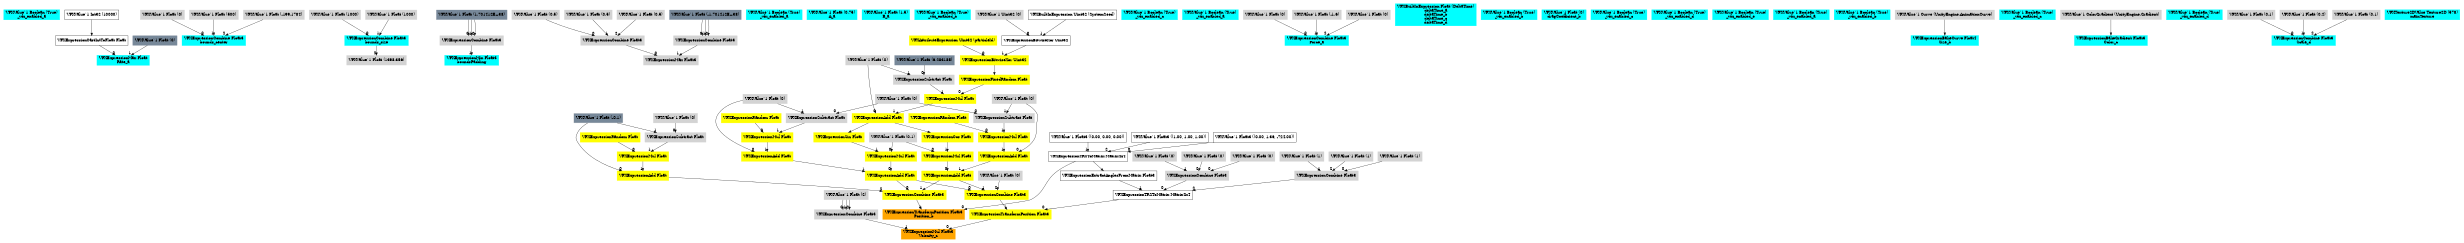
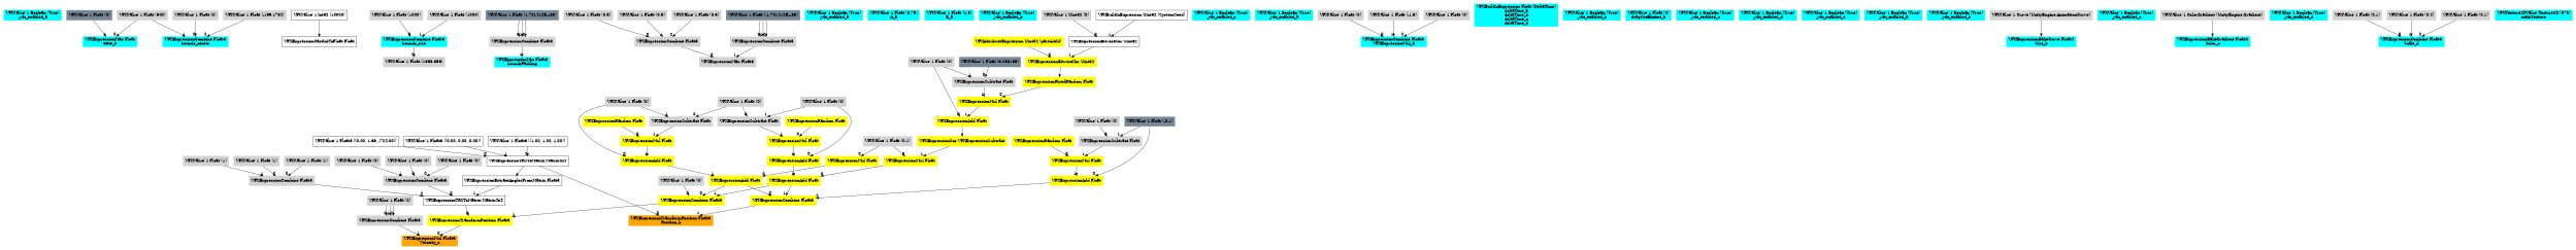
  digraph {
    node [color=lightgray shape=box style=filled]
    edge [headlabel=1]
    n1 [color=cyan label="VFXValue`1 Boolean (True)\n_vfx_enabled_a"]
    n2 [color=cyan label="VFXExpressionMax Float\nRate_a"]
    n3 [label="VFXExpressionCastIntToFloat Float" color="" style=""]
    n4 [label="VFXValue`1 Int32 (10000)" color="" style=""]
    n5 [color=lightslategray label="VFXValue`1 Float (0)"]
    n6 [color=cyan label="VFXExpressionCombine Float3\nbounds_center"]
    n7 [label="VFXValue`1 Float (0)"]
    n8 [label="VFXValue`1 Float (500)"]
    n9 [label="VFXValue`1 Float (-199.1784)"]
    n10 [color=cyan label="VFXExpressionCombine Float3\nbounds_size"]
    n11 [label="VFXValue`1 Float (1398.356)"]
    n12 [label="VFXValue`1 Float (1000)"]
    n13 [label="VFXValue`1 Float (1000)"]
    n14 [color=cyan label="VFXExpressionMin Float3\nboundsPadding"]
    n15 [label="VFXExpressionMax Float3"]
    n16 [label="VFXExpressionCombine Float3"]
    n17 [label="VFXValue`1 Float (0.5)"]
    n18 [label="VFXValue`1 Float (0.5)"]
    n19 [label="VFXValue`1 Float (0.5)"]
    n20 [label="VFXExpressionCombine Float3"]
    n21 [color=lightslategray label="VFXValue`1 Float (-1.701412E+38)"]
    n22 [label="VFXExpressionCombine Float3"]
    n23 [color=lightslategray label="VFXValue`1 Float (1.701412E+38)"]
    n24 [color=cyan label="VFXValue`1 Boolean (True)\n_vfx_enabled_a"]
    n25 [color=cyan label="VFXValue`1 Float (0.75)\nA_a"]
    n26 [color=cyan label="VFXValue`1 Float (1.5)\nB_a"]
    n27 [color=cyan label="VFXValue`1 Boolean (True)\n_vfx_enabled_b"]
    n28 [color=orange label="VFXExpressionTransformPosition Float3\nPosition_b"]
    n29 [label="VFXExpressionTRSToMatrix Matrix4x4" color="" style=""]
    n30 [label="VFXExpressionExtractAnglesFromMatrix Float3" color="" style=""]
    n31 [label="VFXExpressionTRSToMatrix Matrix4x4" color="" style=""]
    n32 [label="VFXValue`1 Float3 ((0.00, 1.36, -724.00))" color="" style=""]
    n33 [label="VFXValue`1 Float3 ((0.00, 0.00, 0.00))" color="" style=""]
    n34 [label="VFXValue`1 Float3 ((1.00, 1.00, 1.00))" color="" style=""]
    n35 [color=yellow label="VFXExpressionCombine Float3"]
    n36 [color=yellow label="VFXExpressionAdd Float"]
    n37 [color=yellow label="VFXExpressionCombine Float3"]
    n38 [color=yellow label="VFXExpressionTransformPosition Float3"]
    n39 [color=yellow label="VFXExpressionMul Float"]
    n40 [label="VFXValue`1 Float (0.1)"]
    n41 [color=yellow label="VFXExpressionMul Float"]
    n42 [color=yellow label="VFXExpressionAdd Float"]
-   n43 [color=yellow label="VFXExpressionSin Float"]
    n44 [color=yellow label="VFXExpressionAdd Float"]
-   n45 [color=yellow label="VFXExpressionCos Float"]
+   n45 [color=yellow label="VFXExpressionCos VFXExpressionSubtract"]
    n46 [label="VFXValue`1 Float (0)"]
    n47 [label="VFXExpressionSubtract Float"]
    n48 [color=yellow label="VFXExpressionMul Float"]
    n49 [color=yellow label="VFXExpressionFixedRandom Float"]
    n50 [color=yellow label="VFXExpressionBitwiseXor Uint32"]
    n51 [color=yellow label="VFXAttributeExpression Uint32 (particleId)"]
    n52 [label="VFXExpressionBitwiseXor Uint32" color="" style=""]
    n53 [label="VFXValue`1 Uint32 (0)"]
    n54 [label="VFXBuiltInExpression Uint32 (SystemSeed)" color="" style=""]
    n55 [color=lightslategray label="VFXValue`1 Float (6.283185)"]
    n56 [color=yellow label="VFXExpressionAdd Float"]
    n57 [label="VFXValue`1 Float (0)"]
    n58 [label="VFXExpressionSubtract Float"]
    n59 [color=yellow label="VFXExpressionMul Float"]
    n60 [color=yellow label="VFXExpressionRandom Float"]
    n61 [label="VFXValue`1 Float (0)"]
    n62 [label="VFXExpressionSubtract Float"]
    n63 [color=yellow label="VFXExpressionMul Float"]
    n64 [color=yellow label="VFXExpressionAdd Float"]
    n65 [label="VFXValue`1 Float (0)"]
    n66 [color=yellow label="VFXExpressionRandom Float"]
    n67 [color=yellow label="VFXExpressionAdd Float"]
    n68 [fillcolor=lightslategray label="VFXValue`1 Float (-0.1)"]
    n69 [label="VFXExpressionSubtract Float"]
    n70 [color=yellow label="VFXExpressionMul Float"]
    n71 [color=yellow label="VFXExpressionRandom Float"]
    n72 [label="VFXValue`1 Float (0)"]
    n73 [color=cyan label="VFXValue`1 Boolean (True)\n_vfx_enabled_c"]
    n74 [color=orange label="VFXExpressionMul Float3\nVelocity_c"]
    n75 [label="VFXExpressionCombine Float3"]
    n76 [label="VFXValue`1 Float (0)"]
    n77 [label="VFXValue`1 Float (0)"]
    n78 [label="VFXValue`1 Float (0)"]
    n79 [label="VFXExpressionCombine Float3"]
    n80 [label="VFXValue`1 Float (1)"]
    n81 [label="VFXValue`1 Float (1)"]
    n82 [label="VFXValue`1 Float (1)"]
    n83 [label="VFXValue`1 Float (0)"]
    n84 [label="VFXExpressionCombine Float3"]
    n85 [label="VFXValue`1 Float (2)"]
    n86 [color=cyan label="VFXValue`1 Boolean (True)\n_vfx_enabled_a"]
-   n87 [color=cyan label="VFXExpressionCombine Float3\nForce_a"]
+   n87 [color=cyan label="VFXExpressionCombine Float3\nVFXExpressionMul_a"]
    n88 [label="VFXValue`1 Float (0)"]
    n89 [label="VFXValue`1 Float (-1.6)"]
    n90 [label="VFXValue`1 Float (0)"]
    n91 [color=cyan label="VFXBuiltInExpression Float (DeltaTime)\ndeltaTime_a\ndeltaTime_b\ndeltaTime_c\ndeltaTime_d"]
    n92 [color=cyan label="VFXValue`1 Boolean (True)\n_vfx_enabled_b"]
    n93 [color=cyan label="VFXValue`1 Float (0)\ndragCoefficient_b"]
    n94 [color=cyan label="VFXValue`1 Boolean (True)\n_vfx_enabled_c"]
    n95 [color=cyan label="VFXValue`1 Boolean (True)\n_vfx_enabled_d"]
    n96 [color=cyan label="VFXValue`1 Boolean (True)\n_vfx_enabled_e"]
    n97 [color=cyan label="VFXValue`1 Boolean (True)\n_vfx_enabled_a"]
    n98 [color=cyan label="VFXValue`1 Boolean (True)\n_vfx_enabled_b"]
    n99 [color=cyan label="VFXExpressionBakeCurve Float4\nSize_b"]
    n100 [label="VFXValue`1 Curve (UnityEngine.AnimationCurve)"]
    n101 [color=cyan label="VFXValue`1 Boolean (True)\n_vfx_enabled_c"]
    n102 [color=cyan label="VFXExpressionBakeGradient Float3\nColor_c"]
    n103 [label="VFXValue`1 ColorGradient (UnityEngine.Gradient)"]
    n104 [color=cyan label="VFXValue`1 Boolean (True)\n_vfx_enabled_d"]
    n105 [color=cyan label="VFXExpressionCombine Float3\nScale_d"]
    n106 [label="VFXValue`1 Float (0.1)"]
    n107 [label="VFXValue`1 Float (0.4)"]
    n108 [label="VFXValue`1 Float (0.1)"]
    n109 [color=cyan label="VFXTexture2DValue Texture2D (578)\nmainTexture"]
-   n3 -> n2 [headlabel=0]
+   n8 -> n2 [headlabel=0]
    n4 -> n3 [headlabel=""]
    n5 -> n2
    n7 -> n6 [headlabel=0]
    n8 -> n6
    n9 -> n6 [headlabel=2]
    n10 -> n11 [headlabel=2]
    n12 -> n10 [headlabel=0]
    n13 -> n10
    n16 -> n15 [headlabel=0]
    n17 -> n16 [headlabel=0]
    n18 -> n16
    n19 -> n16 [headlabel=2]
    n20 -> n15
    n21 -> n20 [headlabel=0]
    n21 -> n20
    n21 -> n20 [headlabel=2]
    n22 -> n14
    n23 -> n22 [headlabel=0]
    n23 -> n22
    n23 -> n22 [headlabel=2]
    n29 -> n28 [headlabel=0]
    n29 -> n30 [headlabel=""]
    n30 -> n31
    n31 -> n38 [headlabel=0]
    n32 -> n29 [headlabel=0]
    n33 -> n29
    n34 -> n29 [headlabel=2]
    n35 -> n28
    n36 -> n35 [headlabel=0]
    n36 -> n37 [headlabel=0]
    n37 -> n38
    n38 -> n74 [headlabel=0]
    n39 -> n36 [headlabel=0]
    n40 -> n39 [headlabel=0]
    n40 -> n41 [headlabel=0]
    n41 -> n42 [headlabel=0]
    n42 -> n35
    n42 -> n37
-   n43 -> n39
-   n44 -> n43 [headlabel=""]
    n44 -> n45 [headlabel=""]
    n45 -> n41
    n46 -> n44 [headlabel=0]
    n46 -> n47
    n47 -> n48
    n48 -> n44
    n49 -> n48 [headlabel=0]
    n50 -> n49 [headlabel=""]
    n51 -> n50 [headlabel=0]
    n52 -> n50
    n53 -> n52 [headlabel=0]
    n54 -> n52
    n55 -> n47 [headlabel=0]
    n56 -> n36
    n57 -> n56 [headlabel=0]
    n57 -> n58
    n58 -> n59
    n59 -> n56
    n60 -> n59 [headlabel=0]
    n61 -> n58 [headlabel=0]
    n61 -> n62 [headlabel=0]
    n62 -> n63
    n63 -> n64
    n64 -> n42
    n65 -> n62
    n65 -> n64 [headlabel=0]
    n66 -> n63 [headlabel=0]
    n67 -> n35 [headlabel=2]
    n68 -> n67 [headlabel=0]
    n68 -> n69
    n69 -> n70
    n70 -> n67
    n71 -> n70 [headlabel=0]
    n72 -> n69 [headlabel=0]
    n75 -> n31 [headlabel=0]
    n76 -> n75 [headlabel=0]
    n77 -> n75
    n78 -> n75 [headlabel=2]
    n79 -> n31 [headlabel=2]
    n80 -> n79 [headlabel=0]
    n81 -> n79
    n82 -> n79 [headlabel=2]
    n83 -> n37 [headlabel=2]
    n84 -> n74
    n85 -> n84 [headlabel=0]
    n85 -> n84
    n85 -> n84 [headlabel=2]
    n88 -> n87 [headlabel=0]
    n89 -> n87
    n90 -> n87 [headlabel=2]
    n100 -> n99 [headlabel=""]
    n103 -> n102 [headlabel=""]
    n106 -> n105 [headlabel=0]
    n107 -> n105
    n108 -> n105 [headlabel=2]
  }
